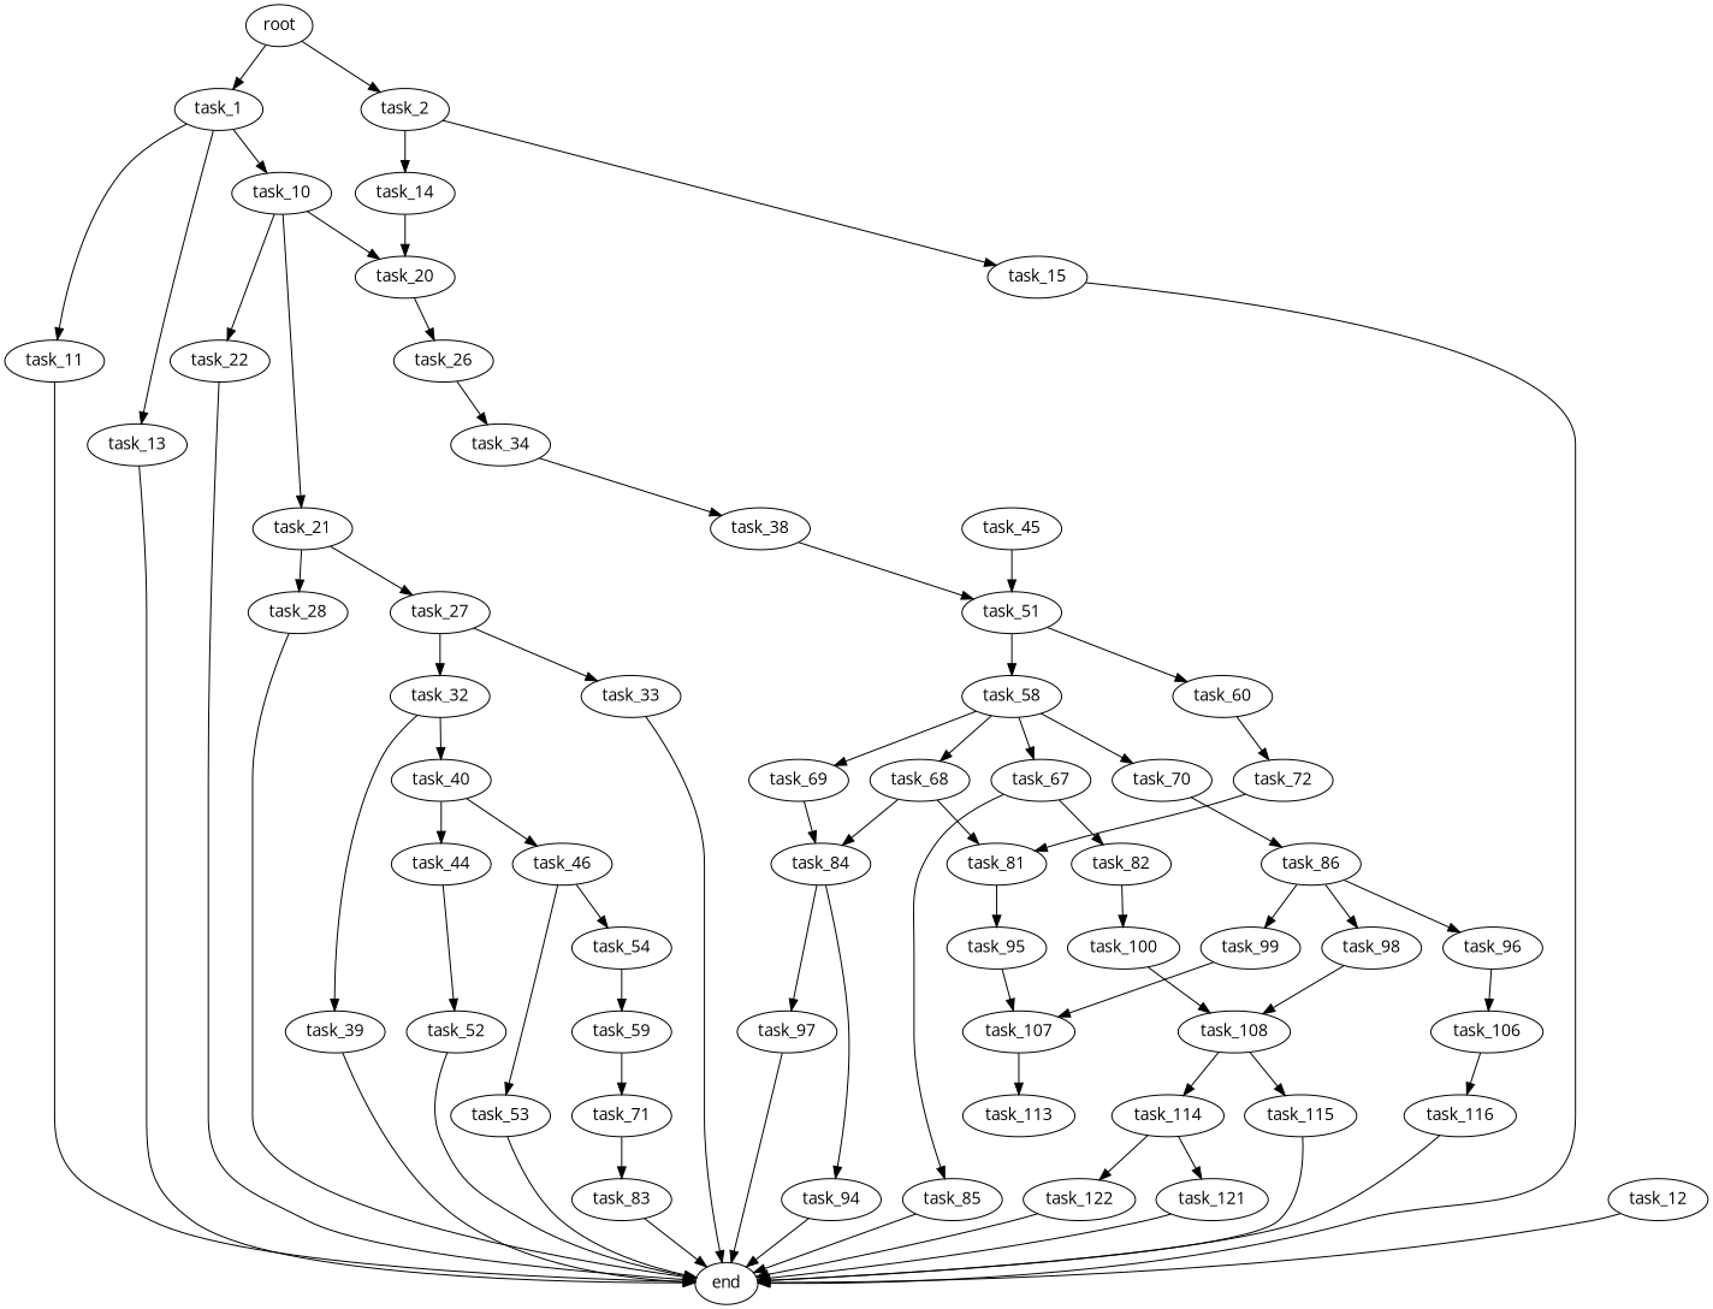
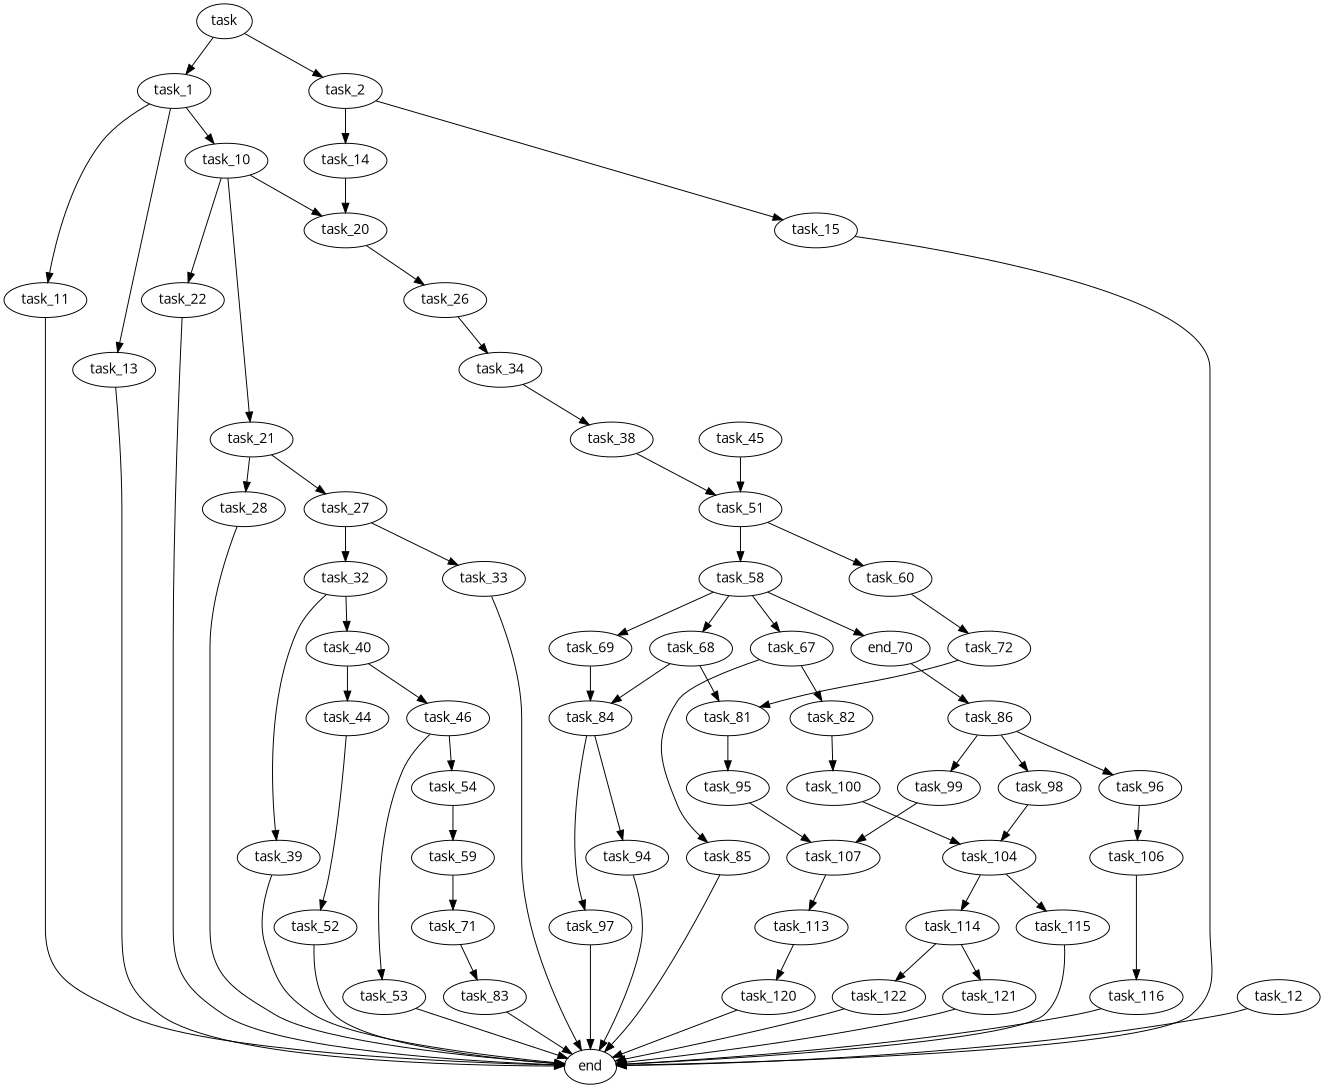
  digraph {
    fontname="Open Sans"
    node [fontname="Open Sans"]
    edge [fontname="Open Sans"]
-   root
+   root [label=task]
    task_1
    task_2
    task_10
    task_11
    task_13
    task_14
    task_15
    task_20
    task_21
    task_22
    end
    task_12
    task_26
    task_27
    task_28
    task_34
    task_32
    task_33
    task_38
    task_39
    task_40
    task_51
    task_44
    task_46
    task_52
    task_53
    task_54
    task_45
    task_58
    task_60
    task_59
    task_67
    task_68
    task_69
-   task_70
+   task_70 [label=end_70]
    task_72
    task_71
    task_82
    task_85
    task_81
    task_84
    task_86
    task_83
    task_100
    task_95
    task_94
    task_97
    task_96
    task_98
    task_99
-   task_108
+   task_108 [label=task_104]
    task_107
    task_106
    task_113
    task_114
    task_115
    task_116
+   task_120
    task_121
    task_122
    root -> task_1
    root -> task_2
    task_1 -> task_10
    task_1 -> task_11
    task_1 -> task_13
    task_2 -> task_14
    task_2 -> task_15
    task_10 -> task_20
    task_10 -> task_21
    task_10 -> task_22
    task_11 -> end
    task_13 -> end
    task_14 -> task_20
    task_15 -> end
    task_20 -> task_26
    task_21 -> task_27
    task_21 -> task_28
    task_22 -> end
    task_12 -> end
    task_26 -> task_34
    task_27 -> task_32
    task_27 -> task_33
    task_28 -> end
    task_34 -> task_38
    task_32 -> task_39
    task_32 -> task_40
    task_33 -> end
    task_38 -> task_51
    task_39 -> end
    task_40 -> task_44
    task_40 -> task_46
    task_51 -> task_58
    task_51 -> task_60
    task_44 -> task_52
    task_46 -> task_53
    task_46 -> task_54
    task_52 -> end
    task_53 -> end
    task_54 -> task_59
    task_45 -> task_51
    task_58 -> task_67
    task_58 -> task_68
    task_58 -> task_69
    task_58 -> task_70
    task_60 -> task_72
    task_59 -> task_71
    task_67 -> task_82
    task_67 -> task_85
    task_68 -> task_81
    task_68 -> task_84
    task_69 -> task_84
    task_70 -> task_86
    task_72 -> task_81
    task_71 -> task_83
    task_82 -> task_100
    task_85 -> end
    task_81 -> task_95
    task_84 -> task_94
    task_84 -> task_97
    task_86 -> task_96
    task_86 -> task_98
    task_86 -> task_99
    task_83 -> end
    task_100 -> task_108
    task_95 -> task_107
    task_94 -> end
    task_97 -> end
    task_96 -> task_106
    task_98 -> task_108
    task_99 -> task_107
    task_108 -> task_114
    task_108 -> task_115
    task_107 -> task_113
    task_106 -> task_116
+   task_113 -> task_120
    task_114 -> task_121
    task_114 -> task_122
    task_115 -> end
    task_116 -> end
+   task_120 -> end
    task_121 -> end
    task_122 -> end
  }
